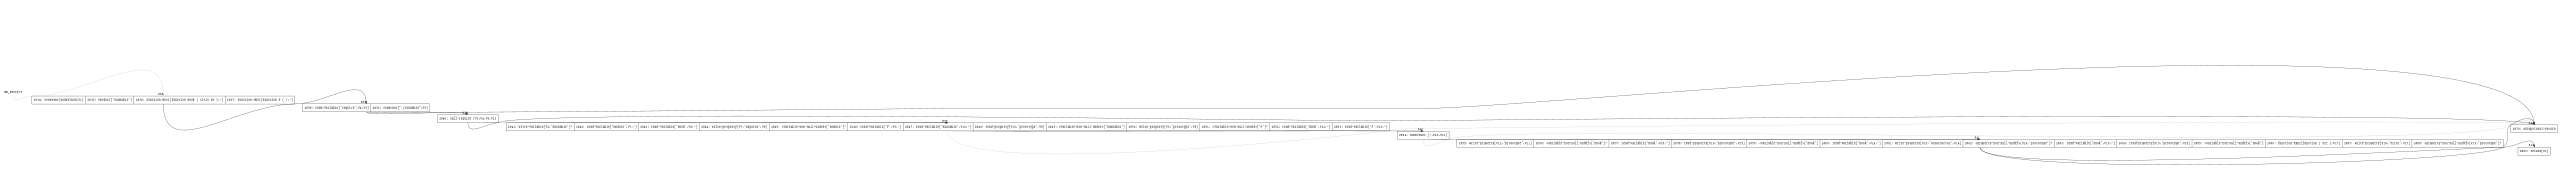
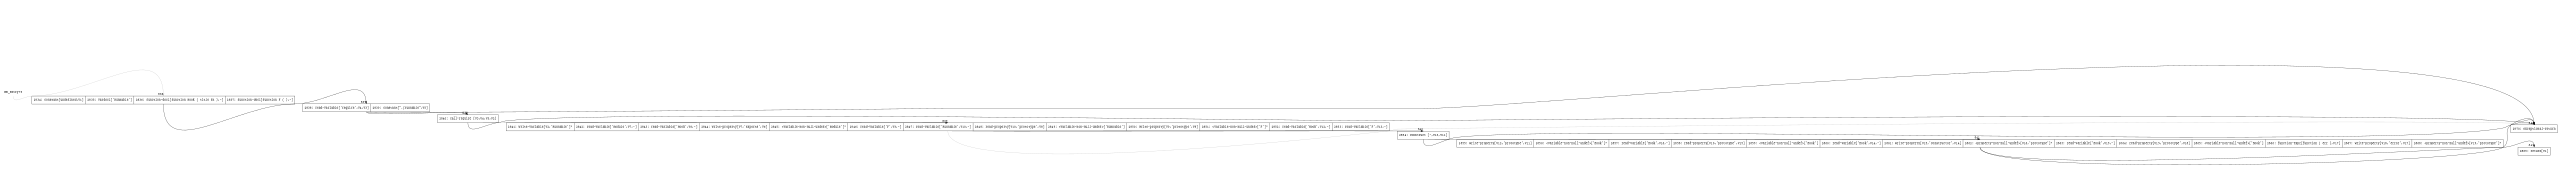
  digraph {
    fontname="Courier Prime"
    rankdir=LR
    node [fontname="Courier Prime" shape=record]
    edge [fontname="Courier Prime" headport=n tailport=s]
    BB_entry73 [shape=none]
    n2 [label="{2834: constant[undefined,v1]|2835: vardecl['Runnable']|2836: function-decl[function Hook ( title fn ),-]|2837: function-decl[function F ( ),-]}"]
    n3 [label="{2838: read-variable['require',v4,v3]|2839: constant[\"./runnable\",v5]}"]
    n4 [label="{2840: call-require [v3,v4,v5,v2]}"]
    n5 [label="{2870: exceptional-return}"]
    n6 [label="{2841: write-variable[v2,'Runnable']*|2842: read-variable['module',v7,-]|2843: read-variable['Hook',v6,-]|2844: write-property[v7,'exports',v6]|2845: \<variable-non-null-undef\>['module']*|2846: read-variable['F',v9,-]|2847: read-variable['Runnable',v10,-]|2848: read-property[v10,'prototype',v8]|2849: \<variable-non-null-undef\>['Runnable']|2850: write-property[v9,'prototype',v8]|2851: \<variable-non-null-undef\>['F']*|2852: read-variable['Hook',v12,-]|2853: read-variable['F',v13,-]}"]
    n7 [label="{2854: construct [-,v13,v11]}"]
    n8 [label="{2855: write-property[v12,'prototype',v11]|2856: \<variable-non-null-undef\>['Hook']*|2857: read-variable['Hook',v16,-]|2858: read-property[v16,'prototype',v15]|2859: \<variable-non-null-undef\>['Hook']|2860: read-variable['Hook',v14,-]|2861: write-property[v15,'constructor',v14]|2862: \<property-non-null-undef\>[v16,'prototype']*|2863: read-variable['Hook',v19,-]|2864: read-property[v19,'prototype',v18]|2865: \<variable-non-null-undef\>['Hook']|2866: function-expr[function ( err ),v17]|2867: write-property[v18,'error',v17]|2868: \<property-non-null-undef\>[v19,'prototype']*}"]
    n9 [label="{2869: return[v1]}"]
    BB_entry73 -> n2 [color=gray headlabel="    836"]
    n2 -> n3 [headlabel="      837"]
    n3 -> n4 [headlabel="      838"]
    n3 -> n5 [color=black headlabel="      843"]
    n4 -> n5 [color=black]
    n4 -> n6 [headlabel="      839"]
    n6 -> n5 [color=gray]
    n6 -> n7 [headlabel="      840"]
-   n7 -> n5 [color=gray]
+   n7 -> n5 [color=black]
    n7 -> n8 [headlabel="      841"]
    n8 -> n5 [color=black]
    n8 -> n9 [headlabel="      842"]
  }
